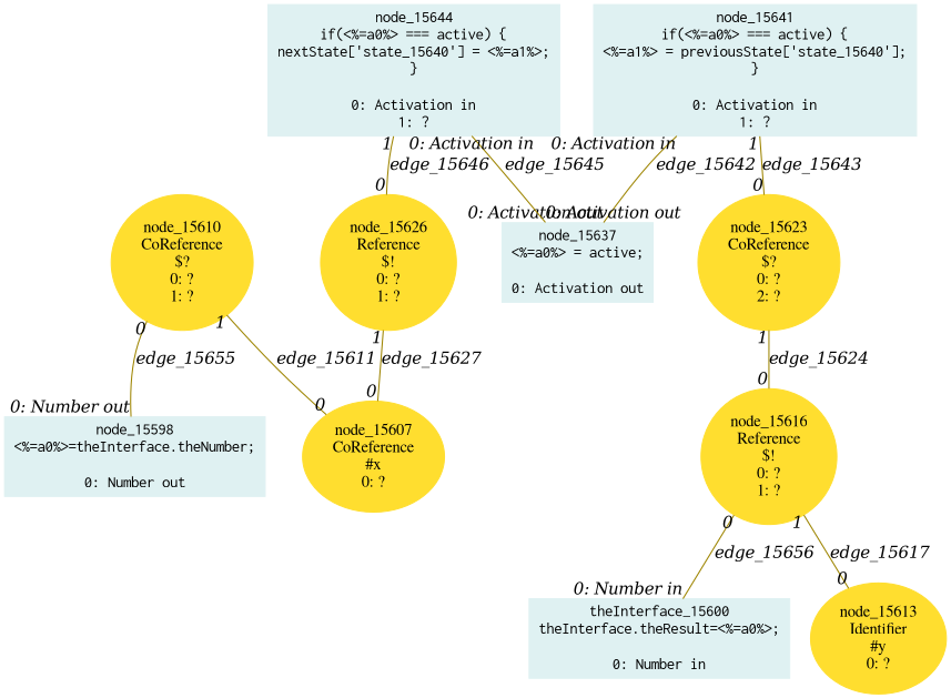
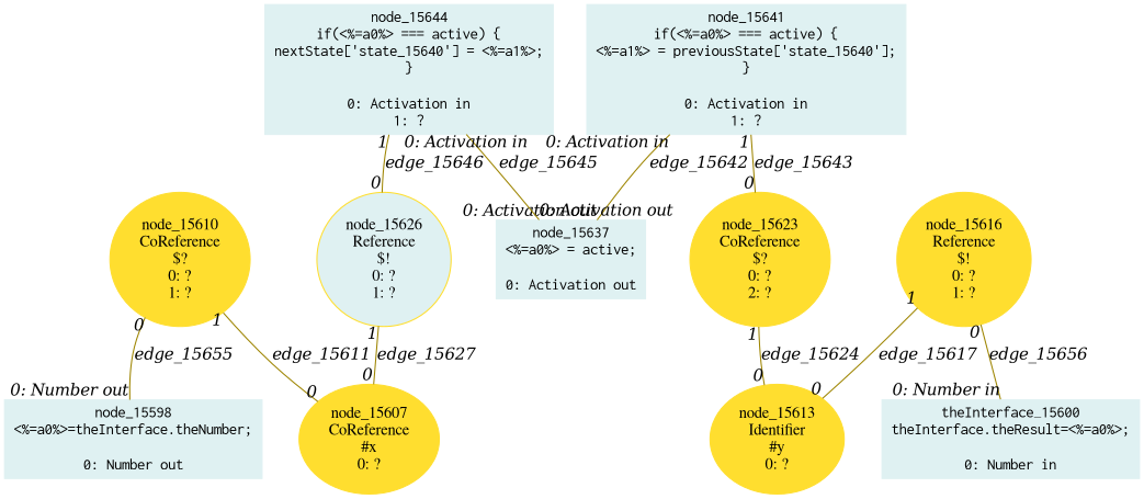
  digraph {
    node [color="#ffde2f" fontname=Times shape=ellipse style=filled]
    edge [arrowHead=none arrowsize=1 color="#9d8400" dir=none fontname="Times-Italic" headlabel=0 taillabel=1]
    n1 [color="#dff1f2" fontname=Courier label="node_15598\n<%=a0%>=theInterface.theNumber;\n\n0: Number out" shape=box]
    n2 [color="#dff1f2" fontname=Courier label="theInterface_15600\ntheInterface.theResult=<%=a0%>;\n\n0: Number in" shape=box]
    n3 [label="node_15607\nCoReference\n#x\n0: ?"]
    n4 [label="node_15610\nCoReference\n$?\n0: ?\n1: ?"]
    n5 [label="node_15613\nIdentifier\n#y\n0: ?"]
    n6 [label="node_15616\nReference\n$!\n0: ?\n1: ?"]
    n7 [label="node_15623\nCoReference\n$?\n0: ?\n2: ?"]
-   n8 [label="node_15626\nReference\n$!\n0: ?\n1: ?"]
+   n8 [label="node_15626\nReference\n$!\n0: ?\n1: ?" fillcolor="#dff1f2"]
    n9 [color="#dff1f2" fontname=Courier label="node_15637\n<%=a0%> = active;\n\n0: Activation out" shape=box]
    n10 [color="#dff1f2" fontname=Courier label="node_15641\nif(<%=a0%> === active) {\n<%=a1%> = previousState['state_15640'];\n}\n\n0: Activation in\n1: ?" shape=box]
    n11 [color="#dff1f2" fontname=Courier label="node_15644\nif(<%=a0%> === active) {\nnextState['state_15640'] = <%=a1%>;\n}\n\n0: Activation in\n1: ?" shape=box]
    n4 -> n1 [headlabel="0: Number out" label=edge_15655 taillabel=0]
    n4 -> n3 [label=edge_15611]
    n6 -> n2 [headlabel="0: Number in" label=edge_15656 taillabel=0]
    n6 -> n5 [label=edge_15617]
-   n7 -> n6 [label=edge_15624]
+   n7 -> n5 [label=edge_15624]
    n8 -> n3 [label=edge_15627]
    n10 -> n7 [label=edge_15643]
    n10 -> n9 [headlabel="0: Activation out" label=edge_15642 taillabel="0: Activation in"]
    n11 -> n8 [label=edge_15646]
    n11 -> n9 [headlabel="0: Activation out" label=edge_15645 taillabel="0: Activation in"]
  }
